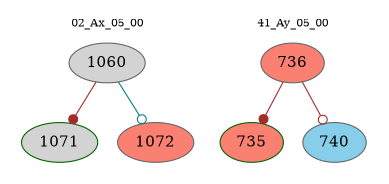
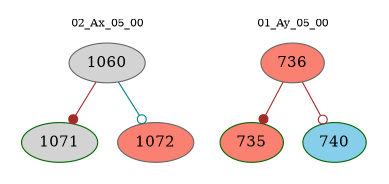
  digraph {
    node [color=gray40 fillcolor=salmon style=filled]
    edge [arrowhead=dot color=brown]
    n1 [fillcolor=lightgrey label=1060]
    n2 [color=darkgreen fillcolor=lightgrey label=1071]
    n3 [label=1072]
    n4 [label=736]
    n5 [color=darkgreen label=735]
-   n6 [fillcolor=skyblue label=740]
+   n6 [color=darkgreen fillcolor=skyblue label=740]
    subgraph cluster_1 {
      color=white
      fontsize=10
      label="02_Ax_05_00"
      n1
      n2
      n3
    }
    subgraph cluster_2 {
      color=white
      fontsize=10
-     label="41_Ay_05_00"
+     label="01_Ay_05_00"
      n4
      n5
      n6
    }
    n1 -> n2
    n1 -> n3 [arrowhead=odot color=teal]
    n4 -> n5
    n4 -> n6 [arrowhead=odot]
  }
